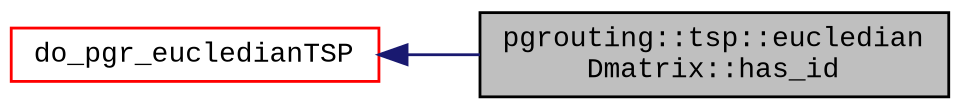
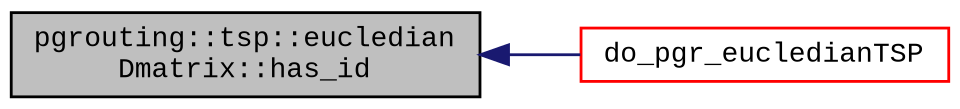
  digraph {
    rankdir=LR
    fontname="Liberation Mono"
    node [fontname="Liberation Mono" fontsize=10 shape=record style=filled]
    n1 [color=black fillcolor=grey75 fontcolor=black height=0.2 label="pgrouting::tsp::eucledian\lDmatrix::has_id" width=0.4]
    n2 [color=red fillcolor=white height=0.2 label=do_pgr_eucledianTSP width=0.4]
-   n2 -> n1 [color=midnightblue dir=back fontname="Liberation Mono" fontsize=10 labelfontname=Helvetica labelfontsize=10 style=solid]
+   n1 -> n2 [color=midnightblue dir=back fontname="Liberation Mono" fontsize=10 labelfontname=Helvetica labelfontsize=10 style=solid]
  }
